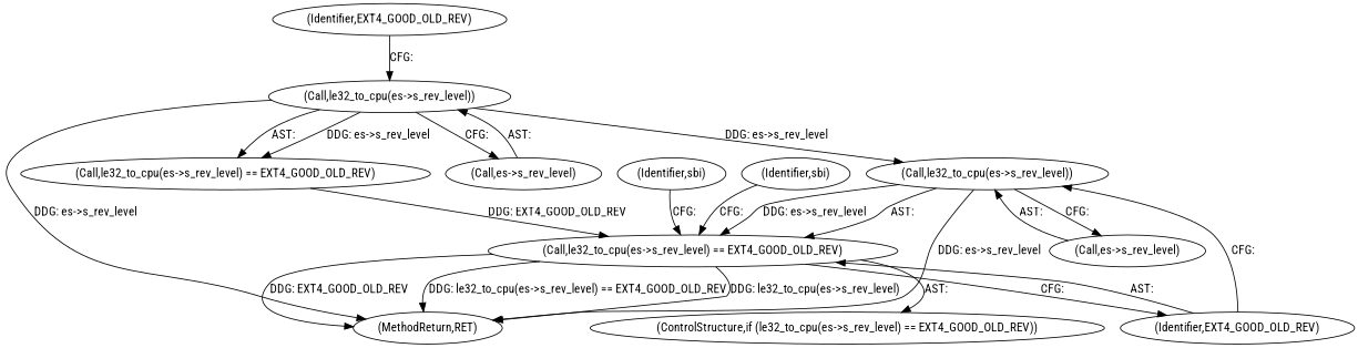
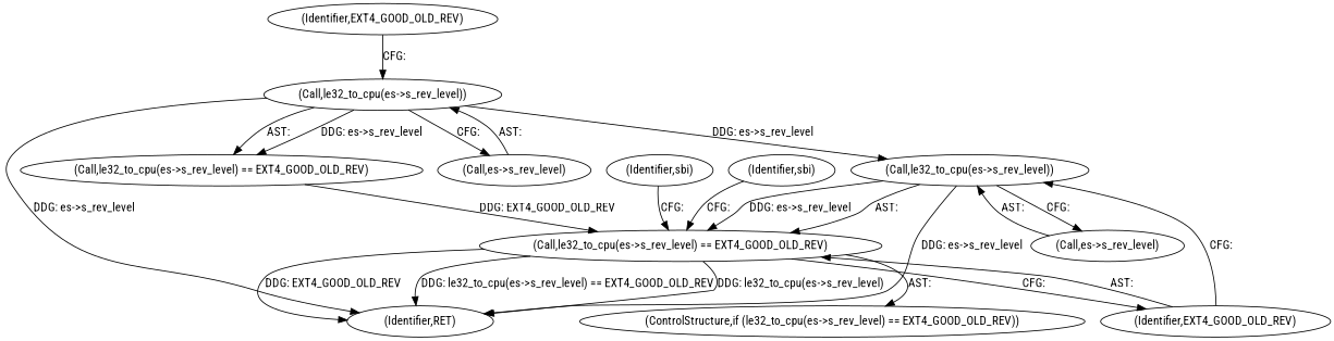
  digraph {
    fontname="Roboto Condensed"
    node [fontname="Roboto Condensed"]
    edge [fontname="Roboto Condensed"]
    n1 [label="(Call,le32_to_cpu(es->s_rev_level))"]
    n2 [label="(Call,le32_to_cpu(es->s_rev_level) == EXT4_GOOD_OLD_REV)"]
-   n3 [label="(MethodReturn,RET)"]
+   n3 [label="(Identifier,RET)"]
    n4 [label="(Call,es->s_rev_level)"]
    n5 [label="(Call,le32_to_cpu(es->s_rev_level))"]
    n6 [label="(Call,es->s_rev_level)"]
    n7 [label="(Call,le32_to_cpu(es->s_rev_level) == EXT4_GOOD_OLD_REV)"]
    n8 [label="(ControlStructure,if (le32_to_cpu(es->s_rev_level) == EXT4_GOOD_OLD_REV))"]
    n9 [label="(Identifier,EXT4_GOOD_OLD_REV)"]
    n10 [label="(Identifier,sbi)"]
    n11 [label="(Identifier,sbi)"]
    n12 [label="(Identifier,EXT4_GOOD_OLD_REV)"]
    n1 -> n2 [label="AST: "]
    n1 -> n2 [label="DDG: es->s_rev_level"]
    n1 -> n3 [label="DDG: es->s_rev_level"]
    n1 -> n4 [label="CFG: "]
    n2 -> n3 [label="DDG: EXT4_GOOD_OLD_REV"]
    n2 -> n3 [label="DDG: le32_to_cpu(es->s_rev_level) == EXT4_GOOD_OLD_REV"]
    n2 -> n3 [label="DDG: le32_to_cpu(es->s_rev_level)"]
    n2 -> n8 [label="AST: "]
    n2 -> n9 [label="CFG: "]
    n4 -> n1 [label="AST: "]
    n5 -> n1 [label="DDG: es->s_rev_level"]
    n5 -> n3 [label="DDG: es->s_rev_level"]
    n5 -> n6 [label="CFG: "]
    n5 -> n7 [label="AST: "]
    n5 -> n7 [label="DDG: es->s_rev_level"]
    n6 -> n5 [label="AST: "]
    n7 -> n2 [label="DDG: EXT4_GOOD_OLD_REV"]
    n9 -> n1 [label="CFG: "]
    n9 -> n2 [label="AST: "]
    n10 -> n2 [label="CFG: "]
    n11 -> n2 [label="CFG: "]
    n12 -> n5 [label="CFG: "]
  }
